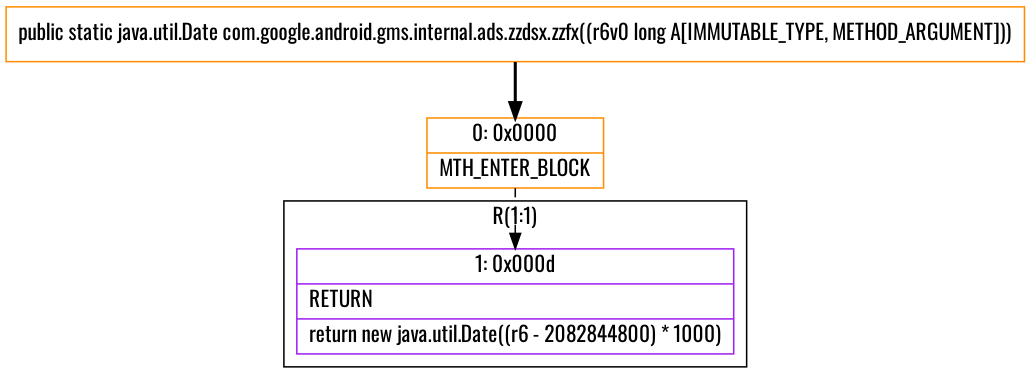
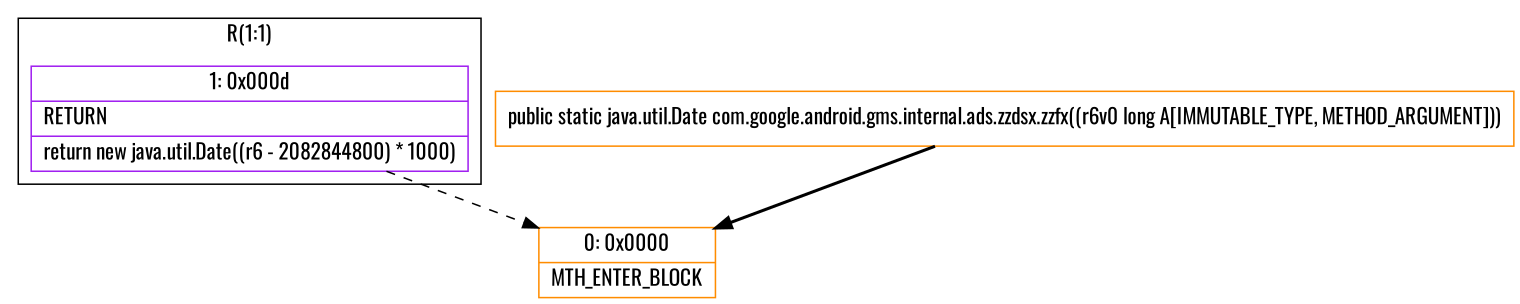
  digraph {
    fontname=Oswald
    node [color=darkorange shape=record fontname=Oswald]
    edge [fontname=Oswald]
    n1 [color=purple label="{1\:\ 0x000d|RETURN\l|return new java.util.Date((r6 \- 2082844800) * 1000)\l}"]
    n2 [label="{0\:\ 0x0000|MTH_ENTER_BLOCK\l}"]
    n3 [label="{public static java.util.Date com.google.android.gms.internal.ads.zzdsx.zzfx((r6v0 long A[IMMUTABLE_TYPE, METHOD_ARGUMENT])) }"]
    subgraph cluster_1 {
      label="R(1:1)"
      n1
    }
-   n2 -> n1 [style=dashed]
+   n1 -> n2 [style=dashed]
    n3 -> n2 [style=bold]
  }
